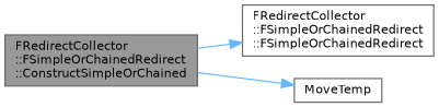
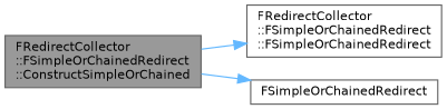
  digraph {
    rankdir=LR
    node [color=grey40 fillcolor=white fontname=Helvetica fontsize=10 shape=box style=filled]
    edge [color=steelblue1 fontname=Helvetica fontsize=10 labelfontname=Helvetica labelfontsize=10 style=solid]
    n1 [color=gray40 fillcolor=grey60 fontcolor=black height=0.2 label="FRedirectCollector\l::FSimpleOrChainedRedirect\l::ConstructSimpleOrChained" width=0.4]
    n2 [height=0.2 label="FRedirectCollector\l::FSimpleOrChainedRedirect\l::FSimpleOrChainedRedirect" width=0.4]
-   n3 [height=0.2 label=MoveTemp width=0.4]
+   n3 [height=0.2 label=FSimpleOrChainedRedirect width=0.4]
    n1 -> n2
    n1 -> n3
  }
